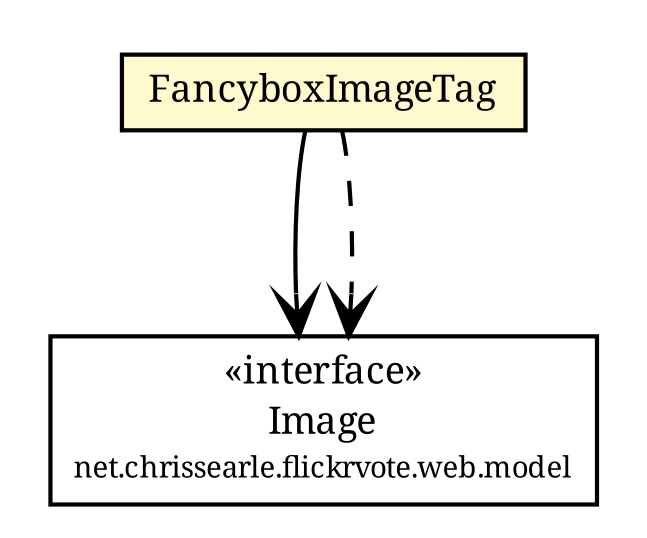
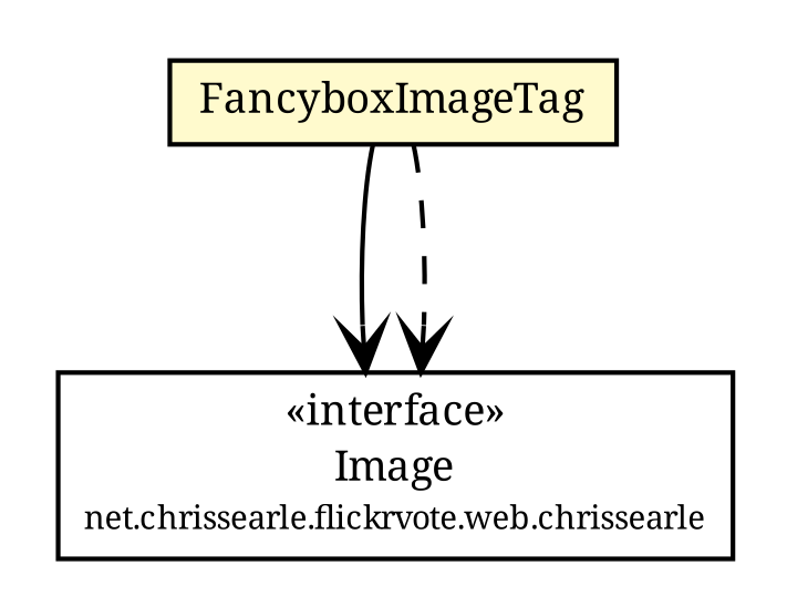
  digraph {
    fontname="Noto Serif"
    node [fontcolor=black fontname="Noto Serif" fontsize=9.0 shape=plaintext]
    edge [arrowhead=open color=black fontcolor=black fontname="Noto Serif" fontsize=10.0 headport=p labelfontname=Helvetica labelfontsize=10 tailport=p]
-   n1 [label=<<table border="0" cellborder="1" cellspacing="0" cellpadding="2" port="p" href="../model/Image.html"> 		<tr><td><table border="0" cellspacing="0" cellpadding="1"> 			<tr><td> &laquo;interface&raquo; </td></tr> 			<tr><td> Image </td></tr> 			<tr><td><font point-size="7.0"> net.chrissearle.flickrvote.web.model </font></td></tr> 		</table></td></tr> 		</table>>]
+   n1 [label=<<table border="0" cellborder="1" cellspacing="0" cellpadding="2" port="p" href="../model/Image.html"> 		<tr><td><table border="0" cellspacing="0" cellpadding="1"> 			<tr><td> &laquo;interface&raquo; </td></tr> 			<tr><td> Image </td></tr> 			<tr><td><font point-size="7.0"> net.chrissearle.flickrvote.web.chrissearle </font></td></tr> 		</table></td></tr> 		</table>>]
    n2 [label=<<table border="0" cellborder="1" cellspacing="0" cellpadding="2" port="p" bgcolor="lemonChiffon" href="./FancyboxImageTag.html"> 		<tr><td><table border="0" cellspacing="0" cellpadding="1"> 			<tr><td> FancyboxImageTag </td></tr> 		</table></td></tr> 		</table>>]
    n2 -> n1
    n2 -> n1 [style=dashed]
  }
